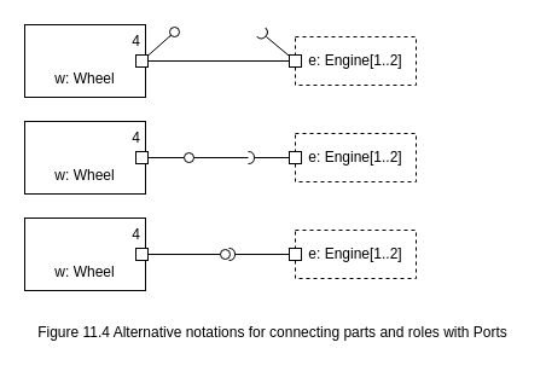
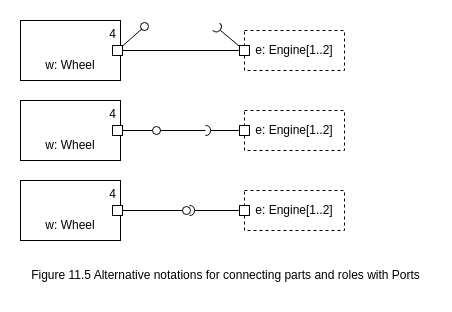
  <mxCell id="0" />
  <mxCell id="1" parent="0" />
  <mxCell id="2" value="4" style="align=right;verticalAlign=top;spacingRight=2;whiteSpace=wrap;html=1;" parent="1" vertex="1"><mxGeometry x="20" y="20" width="100" height="60" as="geometry" /></mxCell>
  <mxCell id="3" value="w: Wheel" style="text;html=1;strokeColor=none;fillColor=none;align=center;verticalAlign=middle;spacingLeft=4;spacingRight=4;overflow=hidden;rotatable=0;points=[[0,0.5],[1,0.5]];portConstraint=eastwest;resizeWidth=1;whiteSpace=wrap;" parent="2" vertex="1"><mxGeometry y="1" width="100" height="30" relative="1" as="geometry"><mxPoint y="-30" as="offset" /></mxGeometry></mxCell>
  <mxCell id="4" value="e: Engine[1..2]" style="fontStyle=0;dashed=1;html=1;whiteSpace=wrap;" parent="1" vertex="1"><mxGeometry x="244" y="30" width="100" height="40" as="geometry" /></mxCell>
  <mxCell id="5" value="" style="html=1;rounded=0;" vertex="1" parent="1"><mxGeometry x="112" y="45" width="10" height="10" as="geometry" /></mxCell>
  <mxCell id="6" value="" style="endArrow=none;html=1;rounded=0;align=center;verticalAlign=top;endFill=0;labelBackgroundColor=none;endSize=2;" edge="1" source="28" parent="1"><mxGeometry relative="1" as="geometry"><mxPoint x="140" y="30" as="targetPoint" /></mxGeometry></mxCell>
  <mxCell id="7" value="4" style="align=right;verticalAlign=top;spacingRight=2;whiteSpace=wrap;html=1;" vertex="1" parent="1"><mxGeometry x="20" y="100" width="100" height="60" as="geometry" /></mxCell>
  <mxCell id="8" value="w: Wheel" style="text;html=1;strokeColor=none;fillColor=none;align=center;verticalAlign=middle;spacingLeft=4;spacingRight=4;overflow=hidden;rotatable=0;points=[[0,0.5],[1,0.5]];portConstraint=eastwest;resizeWidth=1;whiteSpace=wrap;" vertex="1" parent="7"><mxGeometry y="1" width="100" height="30" relative="1" as="geometry"><mxPoint y="-30" as="offset" /></mxGeometry></mxCell>
  <mxCell id="9" value="e: Engine[1..2]" style="fontStyle=0;dashed=1;html=1;whiteSpace=wrap;" vertex="1" parent="1"><mxGeometry x="244" y="110" width="100" height="40" as="geometry" /></mxCell>
  <mxCell id="10" value="" style="html=1;rounded=0;" vertex="1" parent="1"><mxGeometry x="112" y="125" width="10" height="10" as="geometry" /></mxCell>
  <mxCell id="11" value="" style="endArrow=none;html=1;rounded=0;align=center;verticalAlign=top;endFill=0;labelBackgroundColor=none;endSize=2;" edge="1" source="10" target="12" parent="1"><mxGeometry relative="1" as="geometry" /></mxCell>
  <mxCell id="12" value="" style="ellipse;html=1;fontSize=11;align=center;fillColor=none;points=[];aspect=fixed;resizable=0;verticalAlign=bottom;labelPosition=center;verticalLabelPosition=top;flipH=1;" vertex="1" parent="1"><mxGeometry x="152" y="126" width="8" height="8" as="geometry" /></mxCell>
  <mxCell id="13" value="4" style="align=right;verticalAlign=top;spacingRight=2;whiteSpace=wrap;html=1;" vertex="1" parent="1"><mxGeometry x="20" y="180" width="100" height="60" as="geometry" /></mxCell>
  <mxCell id="14" value="w: Wheel" style="text;html=1;strokeColor=none;fillColor=none;align=center;verticalAlign=middle;spacingLeft=4;spacingRight=4;overflow=hidden;rotatable=0;points=[[0,0.5],[1,0.5]];portConstraint=eastwest;resizeWidth=1;whiteSpace=wrap;" vertex="1" parent="13"><mxGeometry y="1" width="100" height="30" relative="1" as="geometry"><mxPoint y="-30" as="offset" /></mxGeometry></mxCell>
  <mxCell id="15" value="e: Engine[1..2]" style="fontStyle=0;dashed=1;html=1;whiteSpace=wrap;" vertex="1" parent="1"><mxGeometry x="244" y="190" width="100" height="40" as="geometry" /></mxCell>
  <mxCell id="16" value="" style="html=1;rounded=0;" vertex="1" parent="1"><mxGeometry x="112" y="205" width="10" height="10" as="geometry" /></mxCell>
  <mxCell id="17" value="" style="endArrow=none;html=1;rounded=0;align=center;verticalAlign=top;endFill=0;labelBackgroundColor=none;endSize=2;" edge="1" source="16" target="18" parent="1"><mxGeometry relative="1" as="geometry" /></mxCell>
  <mxCell id="18" value="" style="ellipse;html=1;fontSize=11;align=center;fillColor=none;points=[];aspect=fixed;resizable=0;verticalAlign=bottom;labelPosition=center;verticalLabelPosition=top;flipH=1;" vertex="1" parent="1"><mxGeometry x="182" y="206" width="8" height="8" as="geometry" /></mxCell>
  <mxCell id="19" value="" style="group;rotation=-180;" vertex="1" connectable="0" parent="1"><mxGeometry x="189" y="205" width="60" height="10" as="geometry" /></mxCell>
  <mxCell id="20" value="" style="html=1;rounded=0;direction=south;rotation=-180;" vertex="1" parent="19"><mxGeometry x="50" width="10" height="10" as="geometry" /></mxCell>
  <mxCell id="21" value="" style="endArrow=none;html=1;rounded=0;align=center;verticalAlign=top;endFill=0;labelBackgroundColor=none;endSize=2;" edge="1" parent="19" source="22" target="20"><mxGeometry relative="1" as="geometry" /></mxCell>
  <mxCell id="22" value="" style="shape=requiredInterface;html=1;fontSize=11;align=center;fillColor=none;points=[];aspect=fixed;resizable=0;verticalAlign=bottom;labelPosition=center;verticalLabelPosition=top;flipH=1;rotation=-180;" vertex="1" parent="19"><mxGeometry width="5" height="10" as="geometry" /></mxCell>
  <mxCell id="23" value="" style="endArrow=none;html=1;rounded=0;" edge="1" parent="1" target="26"><mxGeometry width="50" height="50" relative="1" as="geometry"><mxPoint x="160" y="130" as="sourcePoint" /><mxPoint x="200" y="130" as="targetPoint" /></mxGeometry></mxCell>
  <mxCell id="24" value="" style="html=1;rounded=0;direction=south;rotation=-180;" vertex="1" parent="1"><mxGeometry x="239" y="125" width="10" height="10" as="geometry" /></mxCell>
  <mxCell id="25" value="" style="endArrow=none;html=1;rounded=0;align=center;verticalAlign=top;endFill=0;labelBackgroundColor=none;endSize=2;" edge="1" parent="1" target="24"><mxGeometry relative="1" as="geometry"><mxPoint x="210" y="130" as="sourcePoint" /></mxGeometry></mxCell>
  <mxCell id="26" value="" style="shape=requiredInterface;html=1;fontSize=11;align=center;fillColor=none;points=[];aspect=fixed;resizable=0;verticalAlign=bottom;labelPosition=center;verticalLabelPosition=top;flipH=1;rotation=-180;" vertex="1" parent="1"><mxGeometry x="205" y="125" width="5" height="10" as="geometry" /></mxCell>
  <mxCell id="27" value="" style="endArrow=none;html=1;rounded=0;align=center;verticalAlign=top;endFill=0;labelBackgroundColor=none;endSize=2;" edge="1" parent="1" source="5" target="28"><mxGeometry relative="1" as="geometry"><mxPoint x="122" y="46" as="sourcePoint" /><mxPoint x="140" y="30" as="targetPoint" /></mxGeometry></mxCell>
  <mxCell id="28" value="" style="ellipse;html=1;fontSize=11;align=center;fillColor=none;points=[];aspect=fixed;resizable=0;verticalAlign=bottom;labelPosition=center;verticalLabelPosition=top;flipH=1;" vertex="1" parent="1"><mxGeometry x="140" y="22" width="8" height="8" as="geometry" /></mxCell>
  <mxCell id="29" value="" style="html=1;rounded=0;direction=south;rotation=-180;" vertex="1" parent="1"><mxGeometry x="239" y="45" width="10" height="10" as="geometry" /></mxCell>
  <mxCell id="30" value="" style="endArrow=none;html=1;rounded=0;align=center;verticalAlign=top;endFill=0;labelBackgroundColor=none;endSize=2;" edge="1" target="29" parent="1"><mxGeometry relative="1" as="geometry"><mxPoint x="220" y="30" as="sourcePoint" /></mxGeometry></mxCell>
  <mxCell id="31" value="" style="shape=requiredInterface;html=1;fontSize=11;align=center;fillColor=none;points=[];aspect=fixed;resizable=0;verticalAlign=bottom;labelPosition=center;verticalLabelPosition=top;flipH=1;rotation=-135;" vertex="1" parent="1"><mxGeometry x="215" y="23" width="5" height="10" as="geometry" /></mxCell>
  <mxCell id="32" value="" style="endArrow=none;html=1;rounded=0;exitX=1;exitY=0.5;exitDx=0;exitDy=0;entryX=0.5;entryY=0;entryDx=0;entryDy=0;" edge="1" parent="1" source="5" target="29"><mxGeometry width="50" height="50" relative="1" as="geometry"><mxPoint x="170" y="170" as="sourcePoint" /><mxPoint x="220" y="120" as="targetPoint" /></mxGeometry></mxCell>
- <mxCell id="33" value="Figure 11.4 Alternative notations for connecting parts and roles with Ports" style="text;html=1;align=center;verticalAlign=middle;resizable=0;points=[];autosize=1;strokeColor=none;fillColor=none;" vertex="1" parent="1"><mxGeometry x="20" y="260" width="410" height="30" as="geometry" /></mxCell>
+ <mxCell id="33" value="Figure 11.5 Alternative notations for connecting parts and roles with Ports" style="text;html=1;align=center;verticalAlign=middle;resizable=0;points=[];autosize=1;strokeColor=none;fillColor=none;" vertex="1" parent="1"><mxGeometry x="20" y="260" width="410" height="30" as="geometry" /></mxCell>
